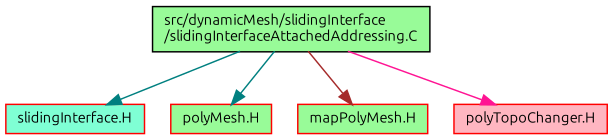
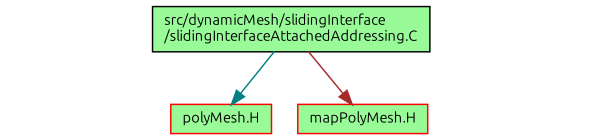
  digraph {
    fontname=Ubuntu
    node [color=red fillcolor=palegreen fontname=Ubuntu fontsize=10 shape=record style=filled]
    edge [color=teal fontname=Ubuntu fontsize=10 labelfontname=Helvetica labelfontsize=10 style=solid]
    n1 [color=black fontcolor=black height=0.2 label="src/dynamicMesh/slidingInterface\l/slidingInterfaceAttachedAddressing.C" width=0.4]
-   n2 [fillcolor=aquamarine height=0.2 label="slidingInterface.H" width=0.4]
    n3 [height=0.2 label="polyMesh.H" width=0.4]
    n4 [height=0.2 label="mapPolyMesh.H" width=0.4]
-   n5 [fillcolor=lightpink height=0.2 label="polyTopoChanger.H" width=0.4]
-   n1 -> n2
    n1 -> n3
    n1 -> n4 [color=brown]
-   n1 -> n5 [color=deeppink]
  }
